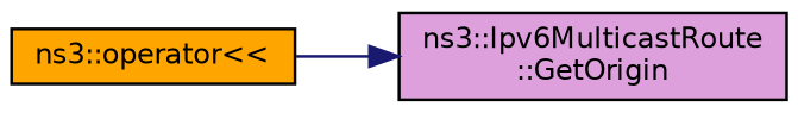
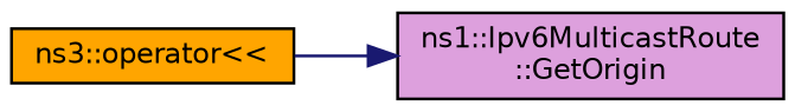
  digraph {
    rankdir=RL
    node [color=black fontname=Helvetica fontsize=10 shape=record style=filled]
-   n1 [fillcolor=plum fontcolor=black height=0.2 label="ns3::Ipv6MulticastRoute\l::GetOrigin" width=0.4]
+   n1 [fillcolor=plum fontcolor=black height=0.2 label="ns1::Ipv6MulticastRoute\l::GetOrigin" width=0.4]
    n2 [fillcolor=orange height=0.2 label="ns3::operator\<\<" width=0.4]
    n1 -> n2 [color=midnightblue dir=back fontname=Helvetica fontsize=10 labelfontname=Helvetica labelfontsize=10 style=solid]
  }
